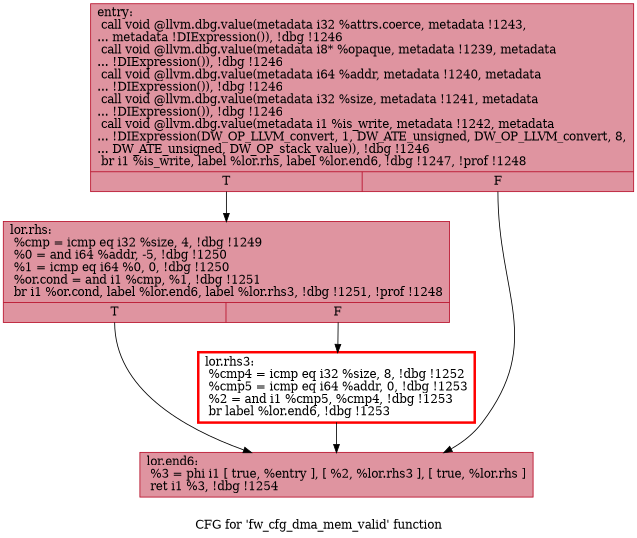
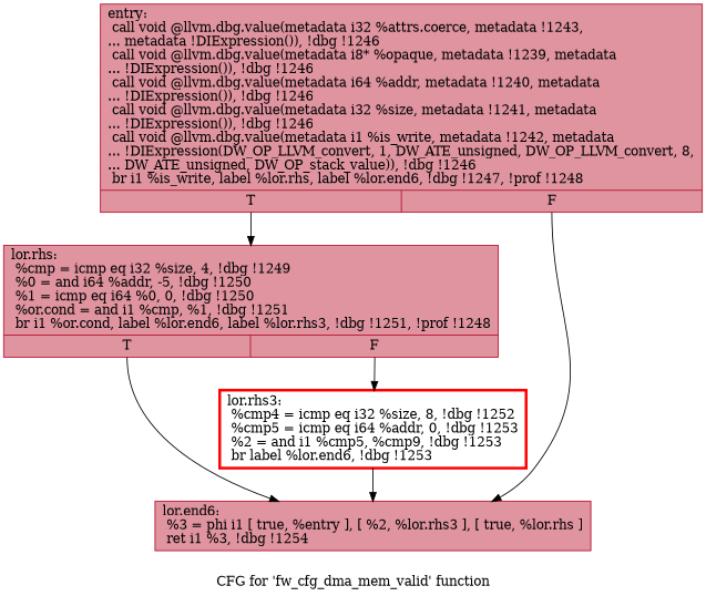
  digraph {
    label="CFG for 'fw_cfg_dma_mem_valid' function"
    node [color="#b70d28ff" fillcolor="#b70d2870" shape=record style=filled]
    edge [tailport=s0]
    n1 [label="{entry:\l  call void @llvm.dbg.value(metadata i32 %attrs.coerce, metadata !1243,\l... metadata !DIExpression()), !dbg !1246\l  call void @llvm.dbg.value(metadata i8* %opaque, metadata !1239, metadata\l... !DIExpression()), !dbg !1246\l  call void @llvm.dbg.value(metadata i64 %addr, metadata !1240, metadata\l... !DIExpression()), !dbg !1246\l  call void @llvm.dbg.value(metadata i32 %size, metadata !1241, metadata\l... !DIExpression()), !dbg !1246\l  call void @llvm.dbg.value(metadata i1 %is_write, metadata !1242, metadata\l... !DIExpression(DW_OP_LLVM_convert, 1, DW_ATE_unsigned, DW_OP_LLVM_convert, 8,\l... DW_ATE_unsigned, DW_OP_stack_value)), !dbg !1246\l  br i1 %is_write, label %lor.rhs, label %lor.end6, !dbg !1247, !prof !1248\l|{<s0>T|<s1>F}}"]
    n2 [label="{lor.rhs:                                          \l  %cmp = icmp eq i32 %size, 4, !dbg !1249\l  %0 = and i64 %addr, -5, !dbg !1250\l  %1 = icmp eq i64 %0, 0, !dbg !1250\l  %or.cond = and i1 %cmp, %1, !dbg !1251\l  br i1 %or.cond, label %lor.end6, label %lor.rhs3, !dbg !1251, !prof !1248\l|{<s0>T|<s1>F}}"]
    n3 [label="{lor.end6:                                         \l  %3 = phi i1 [ true, %entry ], [ %2, %lor.rhs3 ], [ true, %lor.rhs ]\l  ret i1 %3, !dbg !1254\l}"]
-   n4 [color=red label="{lor.rhs3:                                         \l  %cmp4 = icmp eq i32 %size, 8, !dbg !1252\l  %cmp5 = icmp eq i64 %addr, 0, !dbg !1253\l  %2 = and i1 %cmp5, %cmp4, !dbg !1253\l  br label %lor.end6, !dbg !1253\l}" penwidth=3.0 fillcolor="" style=""]
+   n4 [color=red label="{lor.rhs3:                                         \l  %cmp4 = icmp eq i32 %size, 8, !dbg !1252\l  %cmp5 = icmp eq i64 %addr, 0, !dbg !1253\l  %2 = and i1 %cmp5, %cmp9, !dbg !1253\l  br label %lor.end6, !dbg !1253\l}" penwidth=3.0 fillcolor="" style=""]
    n1 -> n2
    n1 -> n3 [tailport=s1]
    n2 -> n3
    n2 -> n4 [tailport=s1]
    n4 -> n3 [tailport=""]
  }
